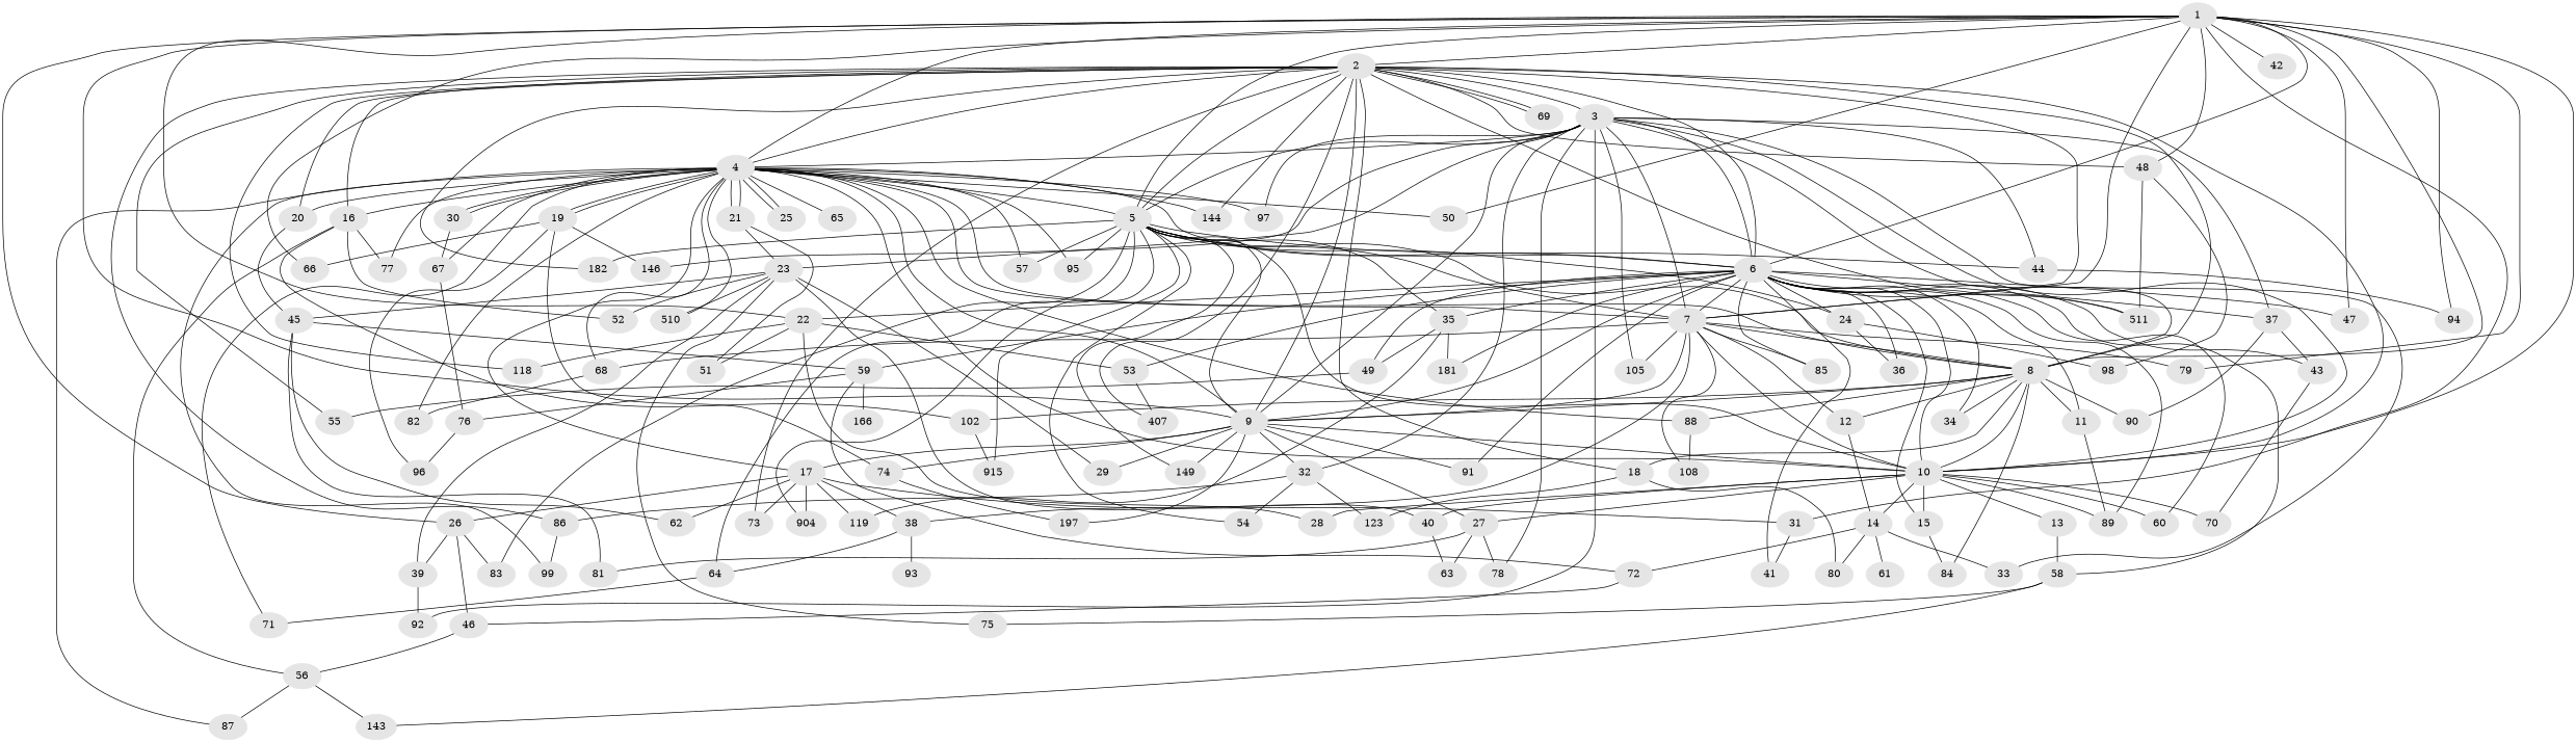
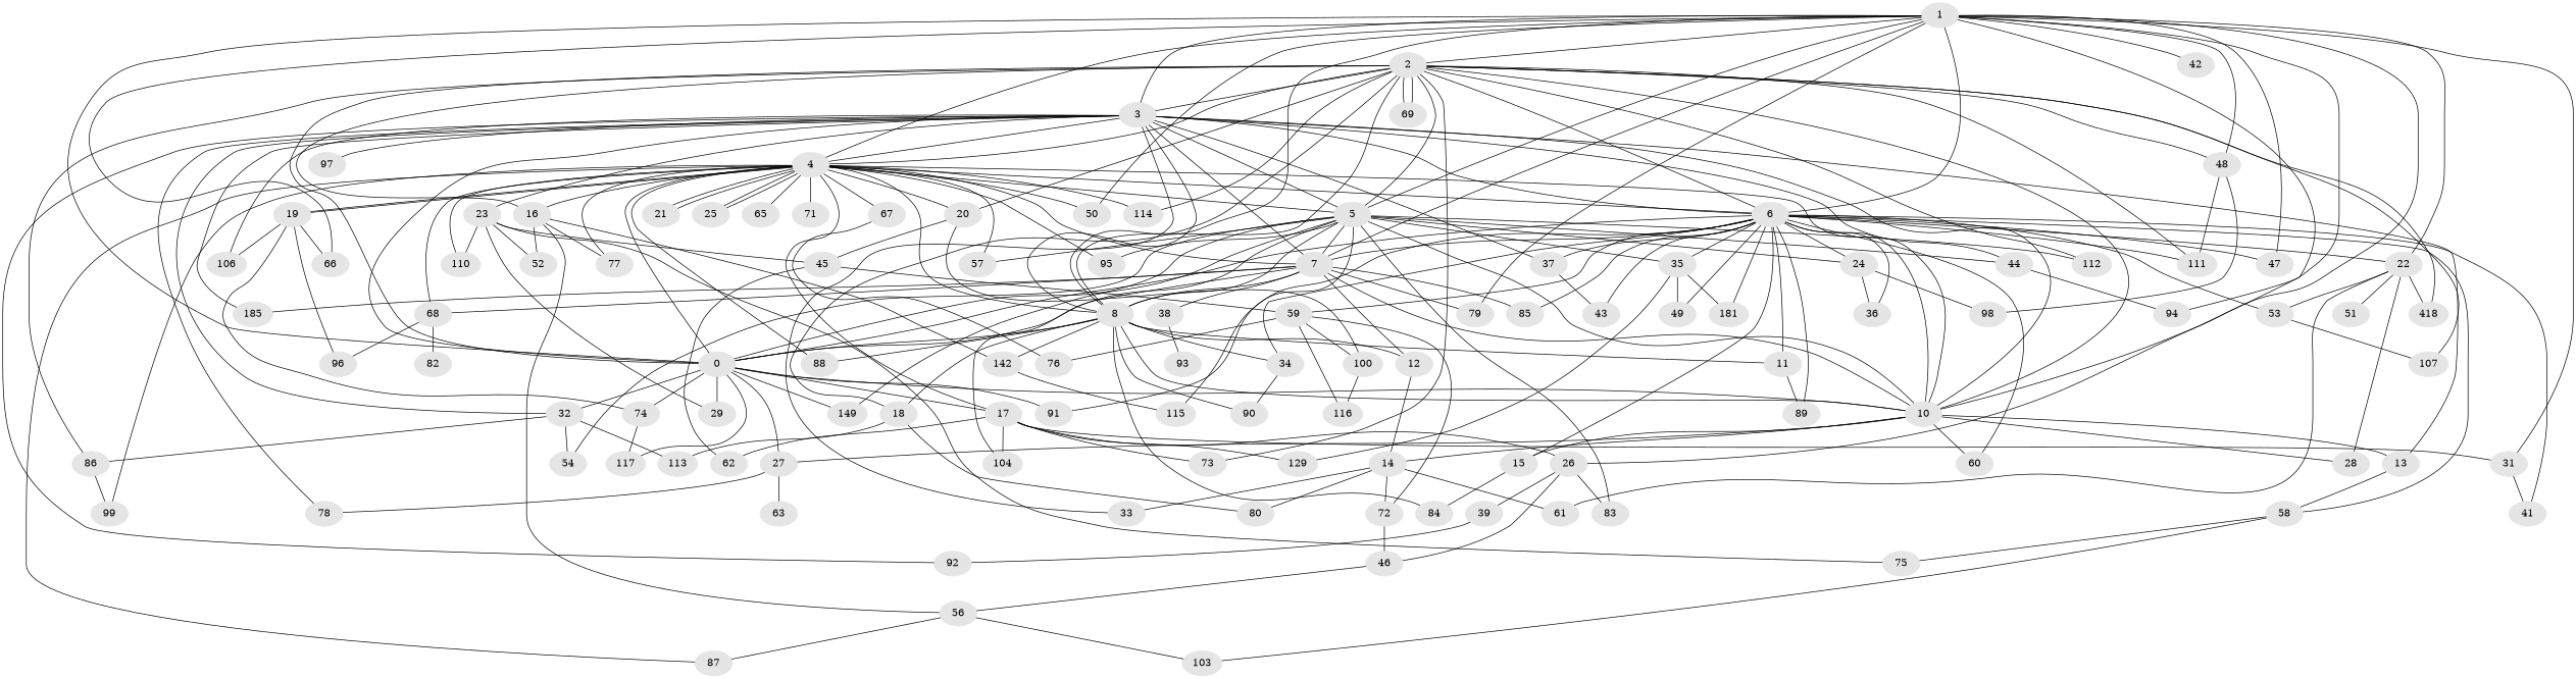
  graph {
    node [color=gray90 style=filled]
    1
    2
    3
    4
    5
    6
    7
    8
-   9
+   9 [label=0]
    10
    22
    26
    31
    42
    47
    48
    50
    66
    79
    94
    16
    18
    20
-   55
    69
    73
    86
-   107 [label=407]
-   112 [label=182]
-   114 [label=144]
-   118
-   111 [label=511]
+   107
+   112
+   114
+   118 [label=418]
+   111
    13
    23
    32
    33
    37
    44
    78
    92
    97
-   105
-   106 [label=146]
+   105 [label=185]
+   106
    17
    19
    21
    25
-   30
    57
    65
    67
    68
    71
    77
    82
    87
    88
    95
    99
-   110 [label=510]
+   110
    24
    35
    54
-   64
    83
-   104 [label=904]
+   104
    n67 [label=149]
-   115 [label=915]
+   115
    11
    15
    34
    36
    41
    43
    49
    53
    58
    59
    60
    85
    89
    91
    n83 [label=181]
    12
    38
-   108
    84
    90
-   102
+   102 [label=142]
    27
    29
    74
-   117 [label=197]
+   117
    14
    28
-   40
-   70
    61
    51
    46
    39
    98
    52
    56
    80
-   113 [label=123]
+   113
    45
+   100
    75
-   119
+   119 [label=129]
    62
    96
    76
-   103 [label=143]
+   103
    72
-   116 [label=166]
+   116
    93
    63
-   81
    1 -- 2
+   1 -- 3
    1 -- 4
    1 -- 5
    1 -- 6
    1 -- 7
    1 -- 8
    1 -- 9
    1 -- 10
    1 -- 22
    1 -- 26
    1 -- 31
    1 -- 42
    1 -- 47
    1 -- 48
    1 -- 50
    1 -- 66
    1 -- 79
    1 -- 94
    2 -- 3
    2 -- 4
    2 -- 5
    2 -- 6
-   2 -- 7
    2 -- 8
    2 -- 9
    2 -- 10
    2 -- 48
    2 -- 16
    2 -- 18
    2 -- 20
-   2 -- 55
    2 -- 69
    2 -- 69
    2 -- 73
    2 -- 86
    2 -- 107
    2 -- 112
    2 -- 114
    2 -- 118
    2 -- 111
    3 -- 4
    3 -- 5
    3 -- 6
    3 -- 7
    3 -- 8
    3 -- 9
    3 -- 10
+   3 -- 13
    3 -- 23
    3 -- 32
    3 -- 33
    3 -- 37
    3 -- 44
    3 -- 78
    3 -- 92
    3 -- 97
    3 -- 105
    3 -- 106
    4 -- 5
    4 -- 6
    4 -- 7
    4 -- 8
    4 -- 9
    4 -- 10
    4 -- 50
    4 -- 16
    4 -- 20
    4 -- 114
-   4 -- 97
    4 -- 17
    4 -- 19
    4 -- 19
    4 -- 21
    4 -- 21
    4 -- 25
    4 -- 25
-   4 -- 30
-   4 -- 30
    4 -- 57
    4 -- 65
    4 -- 67
    4 -- 68
    4 -- 71
    4 -- 77
-   4 -- 82
    4 -- 87
    4 -- 88
    4 -- 95
    4 -- 99
    4 -- 110
-   5 -- 6
    5 -- 7
    5 -- 8
    5 -- 9
    5 -- 10
    5 -- 112
    5 -- 44
    5 -- 57
    5 -- 95
    5 -- 24
    5 -- 35
    5 -- 54
-   5 -- 64
    5 -- 83
    5 -- 104
    5 -- n67
    5 -- 115
    6 -- 7
    6 -- 9
    6 -- 10
    6 -- 22
    6 -- 47
    6 -- 111
    6 -- 37
    6 -- 24
    6 -- 35
    6 -- 11
    6 -- 15
    6 -- 34
    6 -- 36
    6 -- 41
    6 -- 43
    6 -- 49
    6 -- 53
    6 -- 58
    6 -- 59
    6 -- 60
    6 -- 85
    6 -- 89
    6 -- 91
    6 -- n83
    7 -- 8
    7 -- 9
    7 -- 10
    7 -- 79
    7 -- 105
    7 -- 68
    7 -- 85
    7 -- 12
    7 -- 38
-   7 -- 108
    8 -- 9
    8 -- 10
    8 -- 18
    8 -- 88
    8 -- 11
    8 -- 34
    8 -- 12
    8 -- 84
    8 -- 90
    8 -- 102
    9 -- 10
    9 -- 32
    9 -- 17
    9 -- n67
    9 -- 91
    9 -- 27
    9 -- 29
    9 -- 74
    9 -- 117
    10 -- 13
    10 -- 15
    10 -- 60
-   10 -- 89
    10 -- 27
    10 -- 14
    10 -- 28
-   10 -- 40
-   10 -- 70
    22 -- 118
    22 -- 53
    22 -- 28
+   22 -- 61
    22 -- 51
    26 -- 83
    26 -- 46
    26 -- 39
    31 -- 41
    48 -- 111
    48 -- 98
    16 -- 77
    16 -- 102
    16 -- 52
    16 -- 56
    18 -- 80
    18 -- 113
    20 -- 45
+   20 -- 100
    86 -- 99
    13 -- 58
    23 -- 110
    23 -- 29
-   23 -- 40
-   23 -- 39
    23 -- 52
    23 -- 45
    23 -- 75
    32 -- 86
    32 -- 54
    32 -- 113
    37 -- 43
    44 -- 94
    17 -- 26
    17 -- 31
    17 -- 73
    17 -- 104
-   17 -- 38
    17 -- 119
    17 -- 62
    19 -- 66
    19 -- 106
    19 -- 74
    19 -- 96
-   21 -- 23
-   21 -- 51
-   30 -- 67
    67 -- 76
    68 -- 82
-   88 -- 108
    24 -- 36
    24 -- 98
    35 -- 49
    35 -- n83
    35 -- 119
-   64 -- 71
    11 -- 89
    15 -- 84
-   37 -- 90
-   43 -- 70
-   49 -- 55
+   34 -- 90
    53 -- 107
    58 -- 75
    58 -- 103
+   59 -- 100
    59 -- 76
    59 -- 72
    59 -- 116
    12 -- 14
-   38 -- 64
    38 -- 93
    102 -- 115
    27 -- 78
    27 -- 63
-   27 -- 81
    74 -- 117
    14 -- 33
    14 -- 61
    14 -- 80
    14 -- 72
-   40 -- 63
    46 -- 56
    39 -- 92
    56 -- 87
    56 -- 103
    45 -- 59
    45 -- 62
-   45 -- 81
-   76 -- 96
+   100 -- 116
+   68 -- 96
    72 -- 46
  }
